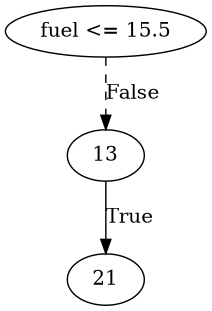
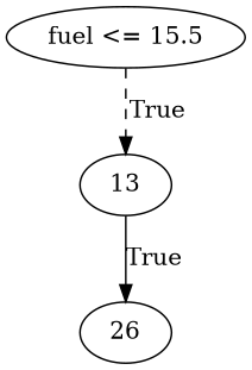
  digraph {
    n1 [label="fuel <= 15.5"]
    n2 [label=13]
-   n3 [label=21]
-   n1 -> n2 [label=False style=dashed]
+   n3 [label=26]
+   n1 -> n2 [label=True style=dashed]
    n2 -> n3 [label=True]
  }
